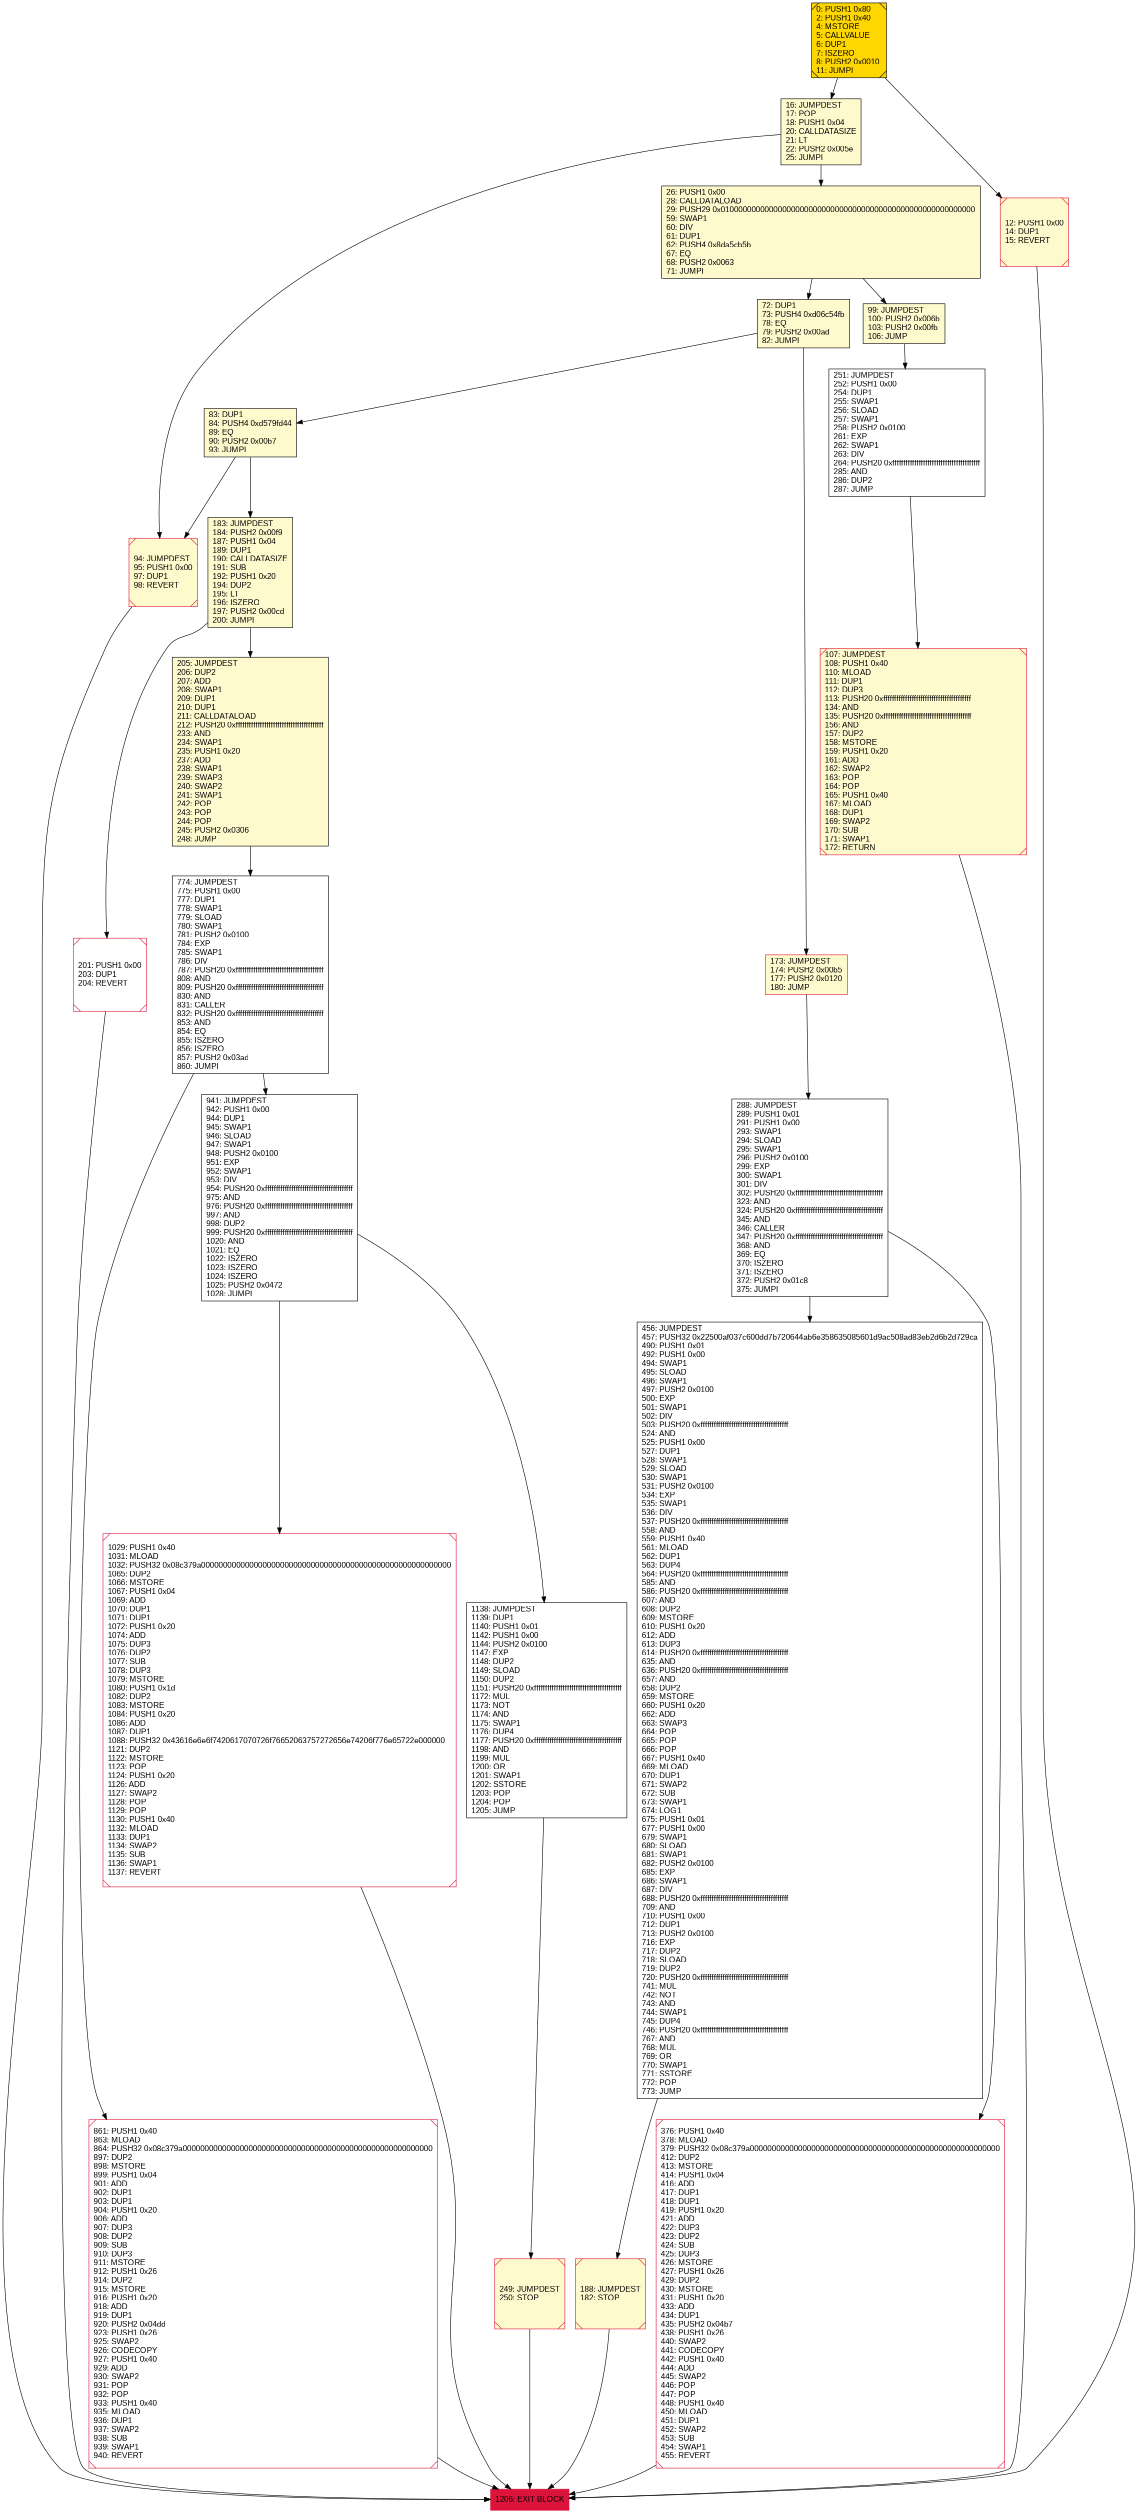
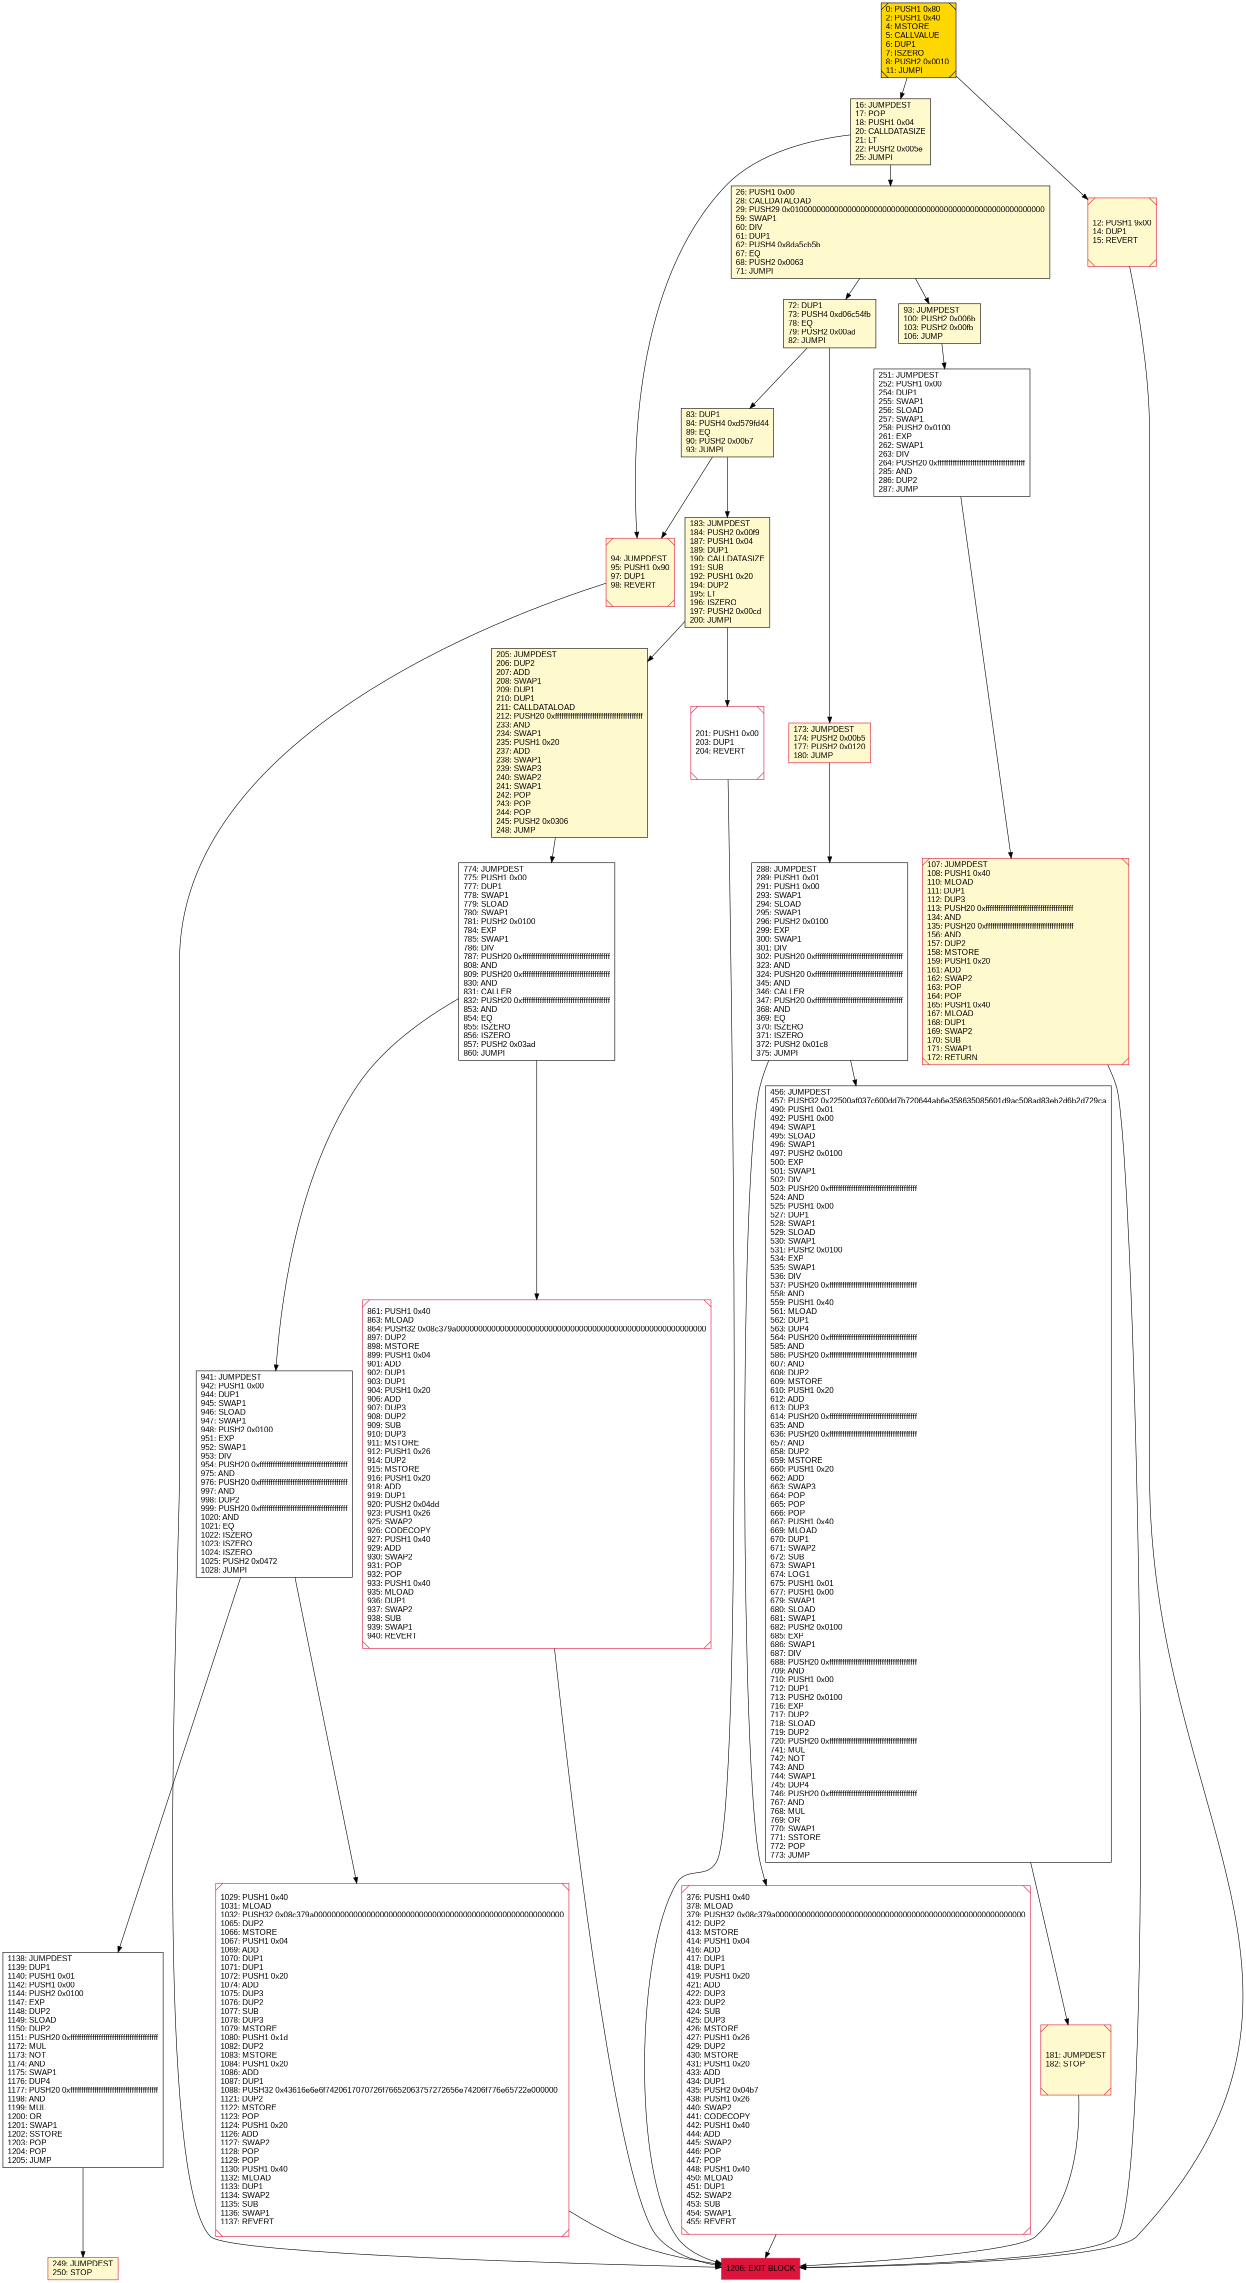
  digraph {
    rankdir=UD
    node [color=black fillcolor=lemonchiffon fontcolor=black fontname=arial shape=box style=filled]
    n1 [color=crimson fillcolor=white label="376: PUSH1 0x40\l378: MLOAD\l379: PUSH32 0x08c379a000000000000000000000000000000000000000000000000000000000\l412: DUP2\l413: MSTORE\l414: PUSH1 0x04\l416: ADD\l417: DUP1\l418: DUP1\l419: PUSH1 0x20\l421: ADD\l422: DUP3\l423: DUP2\l424: SUB\l425: DUP3\l426: MSTORE\l427: PUSH1 0x26\l429: DUP2\l430: MSTORE\l431: PUSH1 0x20\l433: ADD\l434: DUP1\l435: PUSH2 0x04b7\l438: PUSH1 0x26\l440: SWAP2\l441: CODECOPY\l442: PUSH1 0x40\l444: ADD\l445: SWAP2\l446: POP\l447: POP\l448: PUSH1 0x40\l450: MLOAD\l451: DUP1\l452: SWAP2\l453: SUB\l454: SWAP1\l455: REVERT\l" shape=Msquare]
    n2 [color=crimson fillcolor=crimson label="1206: EXIT BLOCK\l"]
    n3 [fillcolor=white label="251: JUMPDEST\l252: PUSH1 0x00\l254: DUP1\l255: SWAP1\l256: SLOAD\l257: SWAP1\l258: PUSH2 0x0100\l261: EXP\l262: SWAP1\l263: DIV\l264: PUSH20 0xffffffffffffffffffffffffffffffffffffffff\l285: AND\l286: DUP2\l287: JUMP\l"]
    n4 [color=crimson label="107: JUMPDEST\l108: PUSH1 0x40\l110: MLOAD\l111: DUP1\l112: DUP3\l113: PUSH20 0xffffffffffffffffffffffffffffffffffffffff\l134: AND\l135: PUSH20 0xffffffffffffffffffffffffffffffffffffffff\l156: AND\l157: DUP2\l158: MSTORE\l159: PUSH1 0x20\l161: ADD\l162: SWAP2\l163: POP\l164: POP\l165: PUSH1 0x40\l167: MLOAD\l168: DUP1\l169: SWAP2\l170: SUB\l171: SWAP1\l172: RETURN\l" shape=Msquare]
    n5 [color=crimson label="173: JUMPDEST\l174: PUSH2 0x00b5\l177: PUSH2 0x0120\l180: JUMP\l"]
    n6 [fillcolor=white label="288: JUMPDEST\l289: PUSH1 0x01\l291: PUSH1 0x00\l293: SWAP1\l294: SLOAD\l295: SWAP1\l296: PUSH2 0x0100\l299: EXP\l300: SWAP1\l301: DIV\l302: PUSH20 0xffffffffffffffffffffffffffffffffffffffff\l323: AND\l324: PUSH20 0xffffffffffffffffffffffffffffffffffffffff\l345: AND\l346: CALLER\l347: PUSH20 0xffffffffffffffffffffffffffffffffffffffff\l368: AND\l369: EQ\l370: ISZERO\l371: ISZERO\l372: PUSH2 0x01c8\l375: JUMPI\l"]
    n7 [fillcolor=white label="456: JUMPDEST\l457: PUSH32 0x22500af037c600dd7b720644ab6e358635085601d9ac508ad83eb2d6b2d729ca\l490: PUSH1 0x01\l492: PUSH1 0x00\l494: SWAP1\l495: SLOAD\l496: SWAP1\l497: PUSH2 0x0100\l500: EXP\l501: SWAP1\l502: DIV\l503: PUSH20 0xffffffffffffffffffffffffffffffffffffffff\l524: AND\l525: PUSH1 0x00\l527: DUP1\l528: SWAP1\l529: SLOAD\l530: SWAP1\l531: PUSH2 0x0100\l534: EXP\l535: SWAP1\l536: DIV\l537: PUSH20 0xffffffffffffffffffffffffffffffffffffffff\l558: AND\l559: PUSH1 0x40\l561: MLOAD\l562: DUP1\l563: DUP4\l564: PUSH20 0xffffffffffffffffffffffffffffffffffffffff\l585: AND\l586: PUSH20 0xffffffffffffffffffffffffffffffffffffffff\l607: AND\l608: DUP2\l609: MSTORE\l610: PUSH1 0x20\l612: ADD\l613: DUP3\l614: PUSH20 0xffffffffffffffffffffffffffffffffffffffff\l635: AND\l636: PUSH20 0xffffffffffffffffffffffffffffffffffffffff\l657: AND\l658: DUP2\l659: MSTORE\l660: PUSH1 0x20\l662: ADD\l663: SWAP3\l664: POP\l665: POP\l666: POP\l667: PUSH1 0x40\l669: MLOAD\l670: DUP1\l671: SWAP2\l672: SUB\l673: SWAP1\l674: LOG1\l675: PUSH1 0x01\l677: PUSH1 0x00\l679: SWAP1\l680: SLOAD\l681: SWAP1\l682: PUSH2 0x0100\l685: EXP\l686: SWAP1\l687: DIV\l688: PUSH20 0xffffffffffffffffffffffffffffffffffffffff\l709: AND\l710: PUSH1 0x00\l712: DUP1\l713: PUSH2 0x0100\l716: EXP\l717: DUP2\l718: SLOAD\l719: DUP2\l720: PUSH20 0xffffffffffffffffffffffffffffffffffffffff\l741: MUL\l742: NOT\l743: AND\l744: SWAP1\l745: DUP4\l746: PUSH20 0xffffffffffffffffffffffffffffffffffffffff\l767: AND\l768: MUL\l769: OR\l770: SWAP1\l771: SSTORE\l772: POP\l773: JUMP\l"]
-   n8 [label="99: JUMPDEST\l100: PUSH2 0x006b\l103: PUSH2 0x00fb\l106: JUMP\l"]
+   n8 [label="93: JUMPDEST\l100: PUSH2 0x006b\l103: PUSH2 0x00fb\l106: JUMP\l"]
    n9 [label="183: JUMPDEST\l184: PUSH2 0x00f9\l187: PUSH1 0x04\l189: DUP1\l190: CALLDATASIZE\l191: SUB\l192: PUSH1 0x20\l194: DUP2\l195: LT\l196: ISZERO\l197: PUSH2 0x00cd\l200: JUMPI\l"]
    n10 [color=crimson fillcolor=white label="201: PUSH1 0x00\l203: DUP1\l204: REVERT\l" shape=Msquare]
    n11 [label="205: JUMPDEST\l206: DUP2\l207: ADD\l208: SWAP1\l209: DUP1\l210: DUP1\l211: CALLDATALOAD\l212: PUSH20 0xffffffffffffffffffffffffffffffffffffffff\l233: AND\l234: SWAP1\l235: PUSH1 0x20\l237: ADD\l238: SWAP1\l239: SWAP3\l240: SWAP2\l241: SWAP1\l242: POP\l243: POP\l244: POP\l245: PUSH2 0x0306\l248: JUMP\l"]
    n12 [fillcolor=white label="774: JUMPDEST\l775: PUSH1 0x00\l777: DUP1\l778: SWAP1\l779: SLOAD\l780: SWAP1\l781: PUSH2 0x0100\l784: EXP\l785: SWAP1\l786: DIV\l787: PUSH20 0xffffffffffffffffffffffffffffffffffffffff\l808: AND\l809: PUSH20 0xffffffffffffffffffffffffffffffffffffffff\l830: AND\l831: CALLER\l832: PUSH20 0xffffffffffffffffffffffffffffffffffffffff\l853: AND\l854: EQ\l855: ISZERO\l856: ISZERO\l857: PUSH2 0x03ad\l860: JUMPI\l"]
    n13 [fillcolor=gold label="0: PUSH1 0x80\l2: PUSH1 0x40\l4: MSTORE\l5: CALLVALUE\l6: DUP1\l7: ISZERO\l8: PUSH2 0x0010\l11: JUMPI\l" shape=Msquare]
    n14 [label="16: JUMPDEST\l17: POP\l18: PUSH1 0x04\l20: CALLDATASIZE\l21: LT\l22: PUSH2 0x005e\l25: JUMPI\l"]
-   n15 [color=crimson label="12: PUSH1 0x00\l14: DUP1\l15: REVERT\l" shape=Msquare]
-   n16 [color=crimson label="94: JUMPDEST\l95: PUSH1 0x00\l97: DUP1\l98: REVERT\l" shape=Msquare]
+   n15 [color=crimson label="12: PUSH1 9x00\l14: DUP1\l15: REVERT\l" shape=Msquare]
+   n16 [color=crimson label="94: JUMPDEST\l95: PUSH1 0x90\l97: DUP1\l98: REVERT\l" shape=Msquare]
    n17 [label="26: PUSH1 0x00\l28: CALLDATALOAD\l29: PUSH29 0x0100000000000000000000000000000000000000000000000000000000\l59: SWAP1\l60: DIV\l61: DUP1\l62: PUSH4 0x8da5cb5b\l67: EQ\l68: PUSH2 0x0063\l71: JUMPI\l"]
    n18 [label="83: DUP1\l84: PUSH4 0xd579fd44\l89: EQ\l90: PUSH2 0x00b7\l93: JUMPI\l"]
    n19 [color=crimson fillcolor=white label="1029: PUSH1 0x40\l1031: MLOAD\l1032: PUSH32 0x08c379a000000000000000000000000000000000000000000000000000000000\l1065: DUP2\l1066: MSTORE\l1067: PUSH1 0x04\l1069: ADD\l1070: DUP1\l1071: DUP1\l1072: PUSH1 0x20\l1074: ADD\l1075: DUP3\l1076: DUP2\l1077: SUB\l1078: DUP3\l1079: MSTORE\l1080: PUSH1 0x1d\l1082: DUP2\l1083: MSTORE\l1084: PUSH1 0x20\l1086: ADD\l1087: DUP1\l1088: PUSH32 0x43616e6e6f7420617070726f76652063757272656e74206f776e65722e000000\l1121: DUP2\l1122: MSTORE\l1123: POP\l1124: PUSH1 0x20\l1126: ADD\l1127: SWAP2\l1128: POP\l1129: POP\l1130: PUSH1 0x40\l1132: MLOAD\l1133: DUP1\l1134: SWAP2\l1135: SUB\l1136: SWAP1\l1137: REVERT\l" shape=Msquare]
-   n20 [color=crimson label="188: JUMPDEST\l182: STOP\l" shape=Msquare]
+   n20 [color=crimson label="181: JUMPDEST\l182: STOP\l" shape=Msquare]
    n21 [label="72: DUP1\l73: PUSH4 0xd06c54fb\l78: EQ\l79: PUSH2 0x00ad\l82: JUMPI\l"]
    n22 [color=crimson fillcolor=white label="861: PUSH1 0x40\l863: MLOAD\l864: PUSH32 0x08c379a000000000000000000000000000000000000000000000000000000000\l897: DUP2\l898: MSTORE\l899: PUSH1 0x04\l901: ADD\l902: DUP1\l903: DUP1\l904: PUSH1 0x20\l906: ADD\l907: DUP3\l908: DUP2\l909: SUB\l910: DUP3\l911: MSTORE\l912: PUSH1 0x26\l914: DUP2\l915: MSTORE\l916: PUSH1 0x20\l918: ADD\l919: DUP1\l920: PUSH2 0x04dd\l923: PUSH1 0x26\l925: SWAP2\l926: CODECOPY\l927: PUSH1 0x40\l929: ADD\l930: SWAP2\l931: POP\l932: POP\l933: PUSH1 0x40\l935: MLOAD\l936: DUP1\l937: SWAP2\l938: SUB\l939: SWAP1\l940: REVERT\l" shape=Msquare]
    n23 [fillcolor=white label="941: JUMPDEST\l942: PUSH1 0x00\l944: DUP1\l945: SWAP1\l946: SLOAD\l947: SWAP1\l948: PUSH2 0x0100\l951: EXP\l952: SWAP1\l953: DIV\l954: PUSH20 0xffffffffffffffffffffffffffffffffffffffff\l975: AND\l976: PUSH20 0xffffffffffffffffffffffffffffffffffffffff\l997: AND\l998: DUP2\l999: PUSH20 0xffffffffffffffffffffffffffffffffffffffff\l1020: AND\l1021: EQ\l1022: ISZERO\l1023: ISZERO\l1024: ISZERO\l1025: PUSH2 0x0472\l1028: JUMPI\l"]
    n24 [fillcolor=white label="1138: JUMPDEST\l1139: DUP1\l1140: PUSH1 0x01\l1142: PUSH1 0x00\l1144: PUSH2 0x0100\l1147: EXP\l1148: DUP2\l1149: SLOAD\l1150: DUP2\l1151: PUSH20 0xffffffffffffffffffffffffffffffffffffffff\l1172: MUL\l1173: NOT\l1174: AND\l1175: SWAP1\l1176: DUP4\l1177: PUSH20 0xffffffffffffffffffffffffffffffffffffffff\l1198: AND\l1199: MUL\l1200: OR\l1201: SWAP1\l1202: SSTORE\l1203: POP\l1204: POP\l1205: JUMP\l"]
-   n25 [color=crimson label="249: JUMPDEST\l250: STOP\l" shape=Msquare]
+   n25 [color=crimson label="249: JUMPDEST\l250: STOP\l"]
    n1 -> n2
    n3 -> n4
    n4 -> n2
    n5 -> n6
    n6 -> n1
    n6 -> n7
    n7 -> n20
    n8 -> n3
    n9 -> n10
    n9 -> n11
    n10 -> n2
    n11 -> n12
    n12 -> n22
    n12 -> n23
    n13 -> n14
    n13 -> n15
    n14 -> n16
    n14 -> n17
    n15 -> n2
    n16 -> n2
    n17 -> n8
    n17 -> n21
    n18 -> n9
    n18 -> n16
    n19 -> n2
    n20 -> n2
    n21 -> n5
    n21 -> n18
    n22 -> n2
    n23 -> n19
    n23 -> n24
    n24 -> n25
-   n25 -> n2
  }
